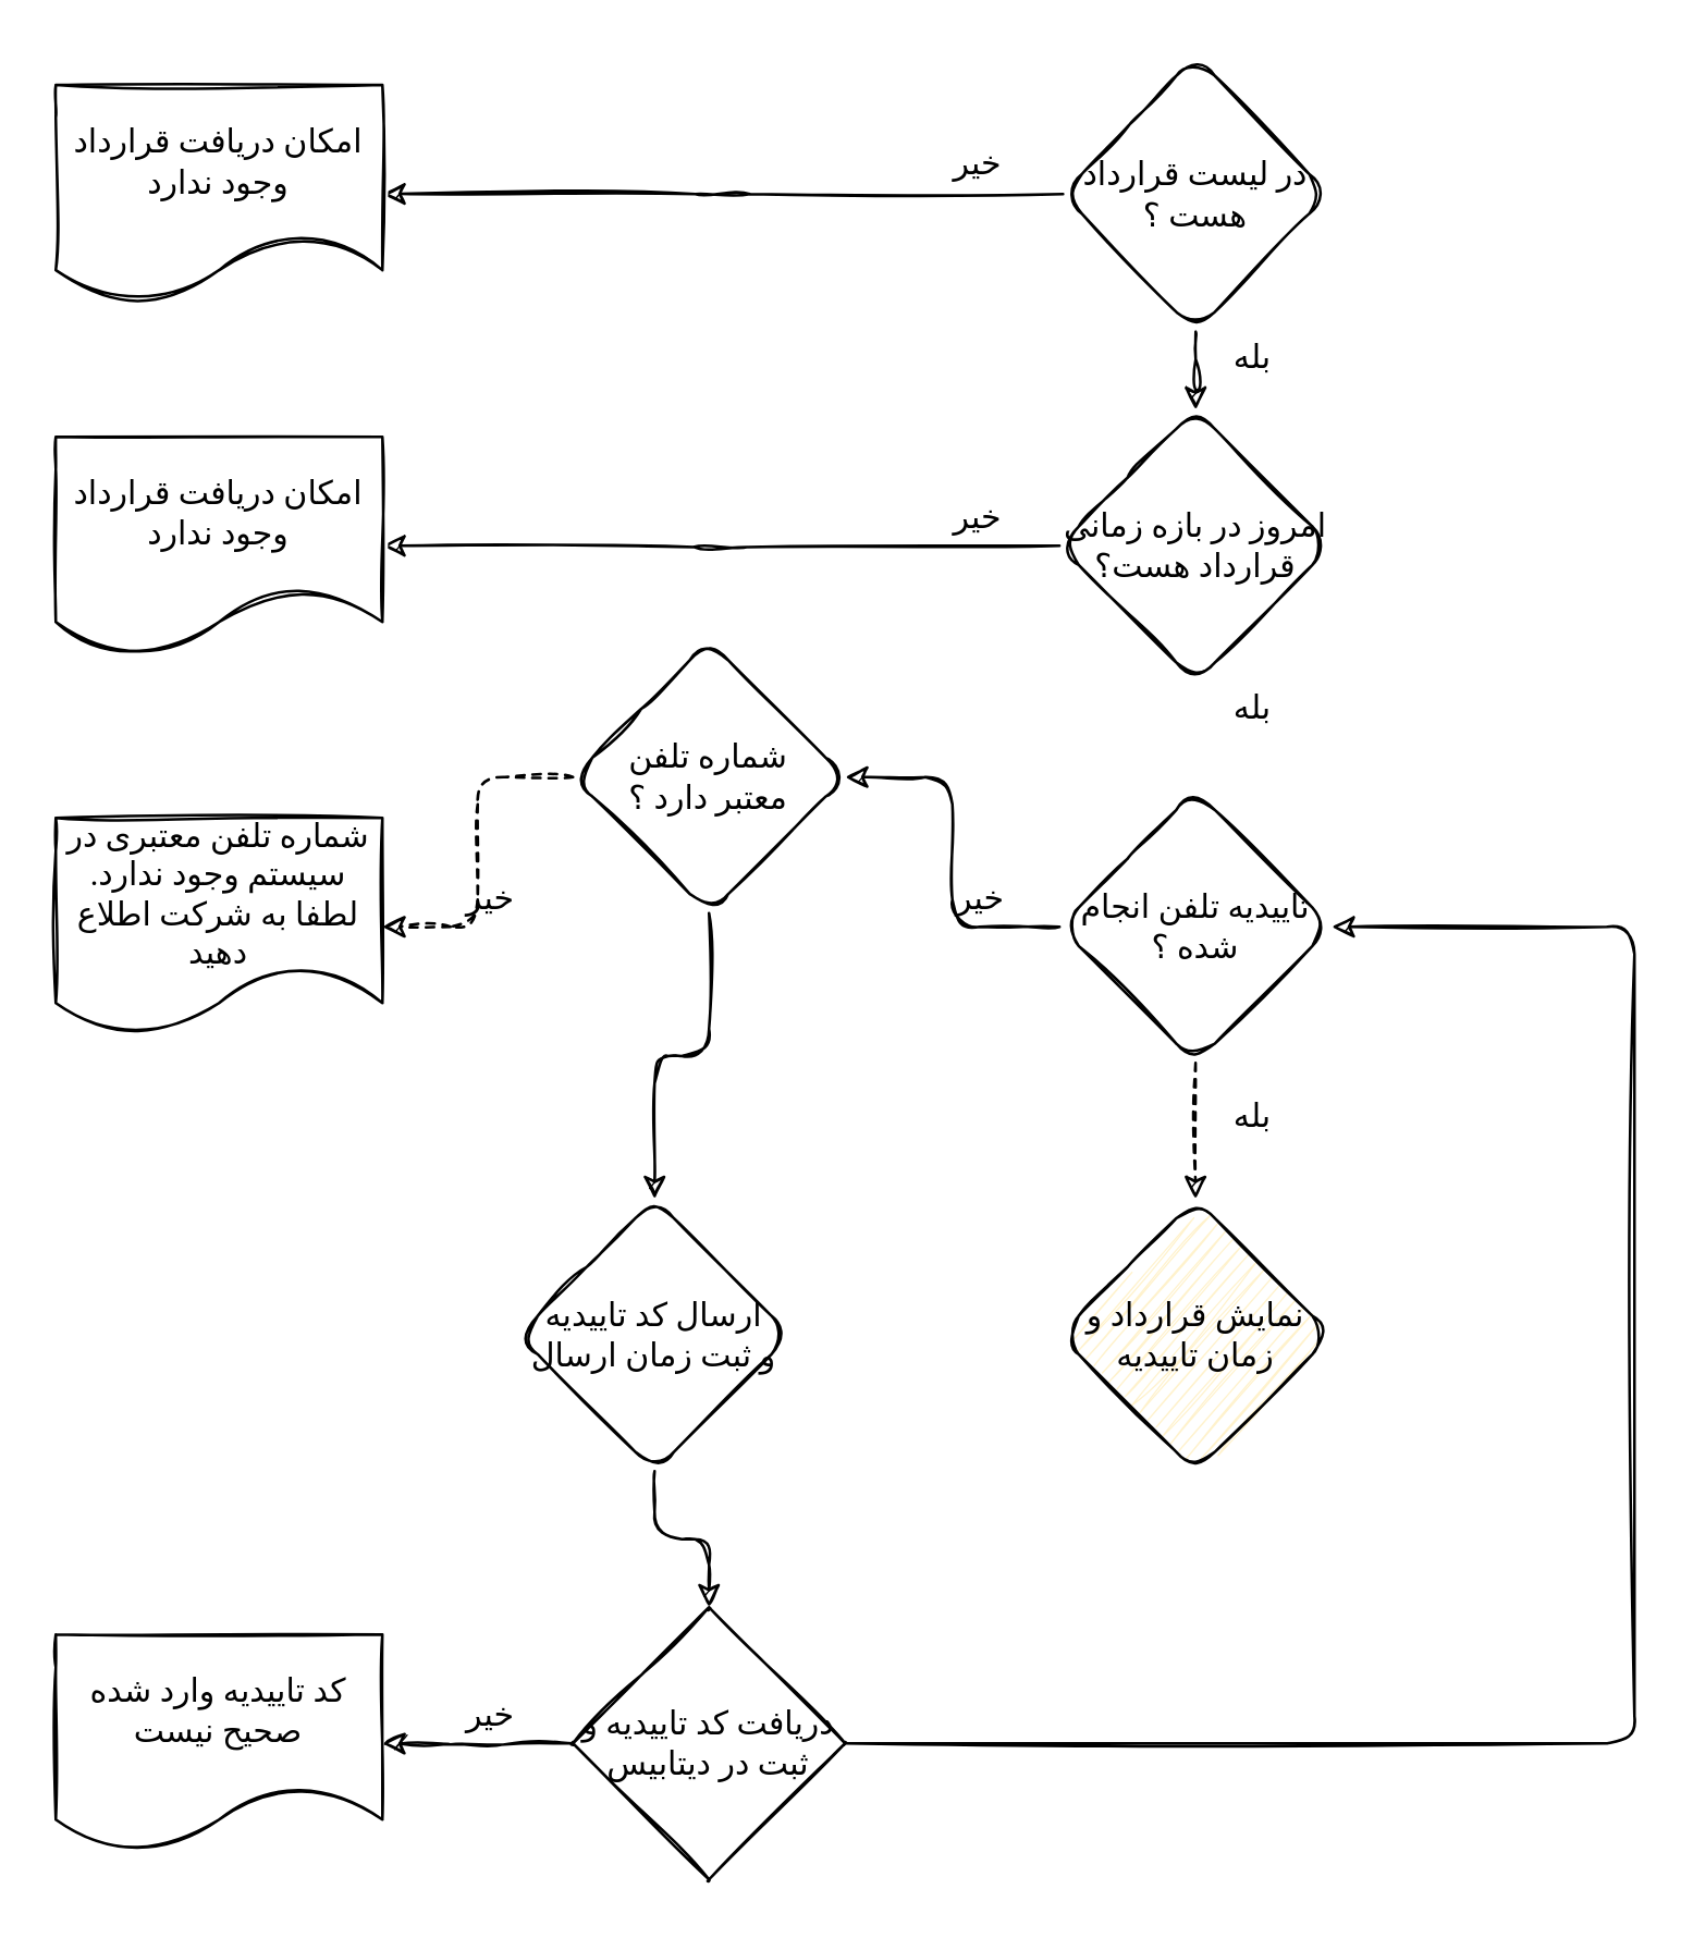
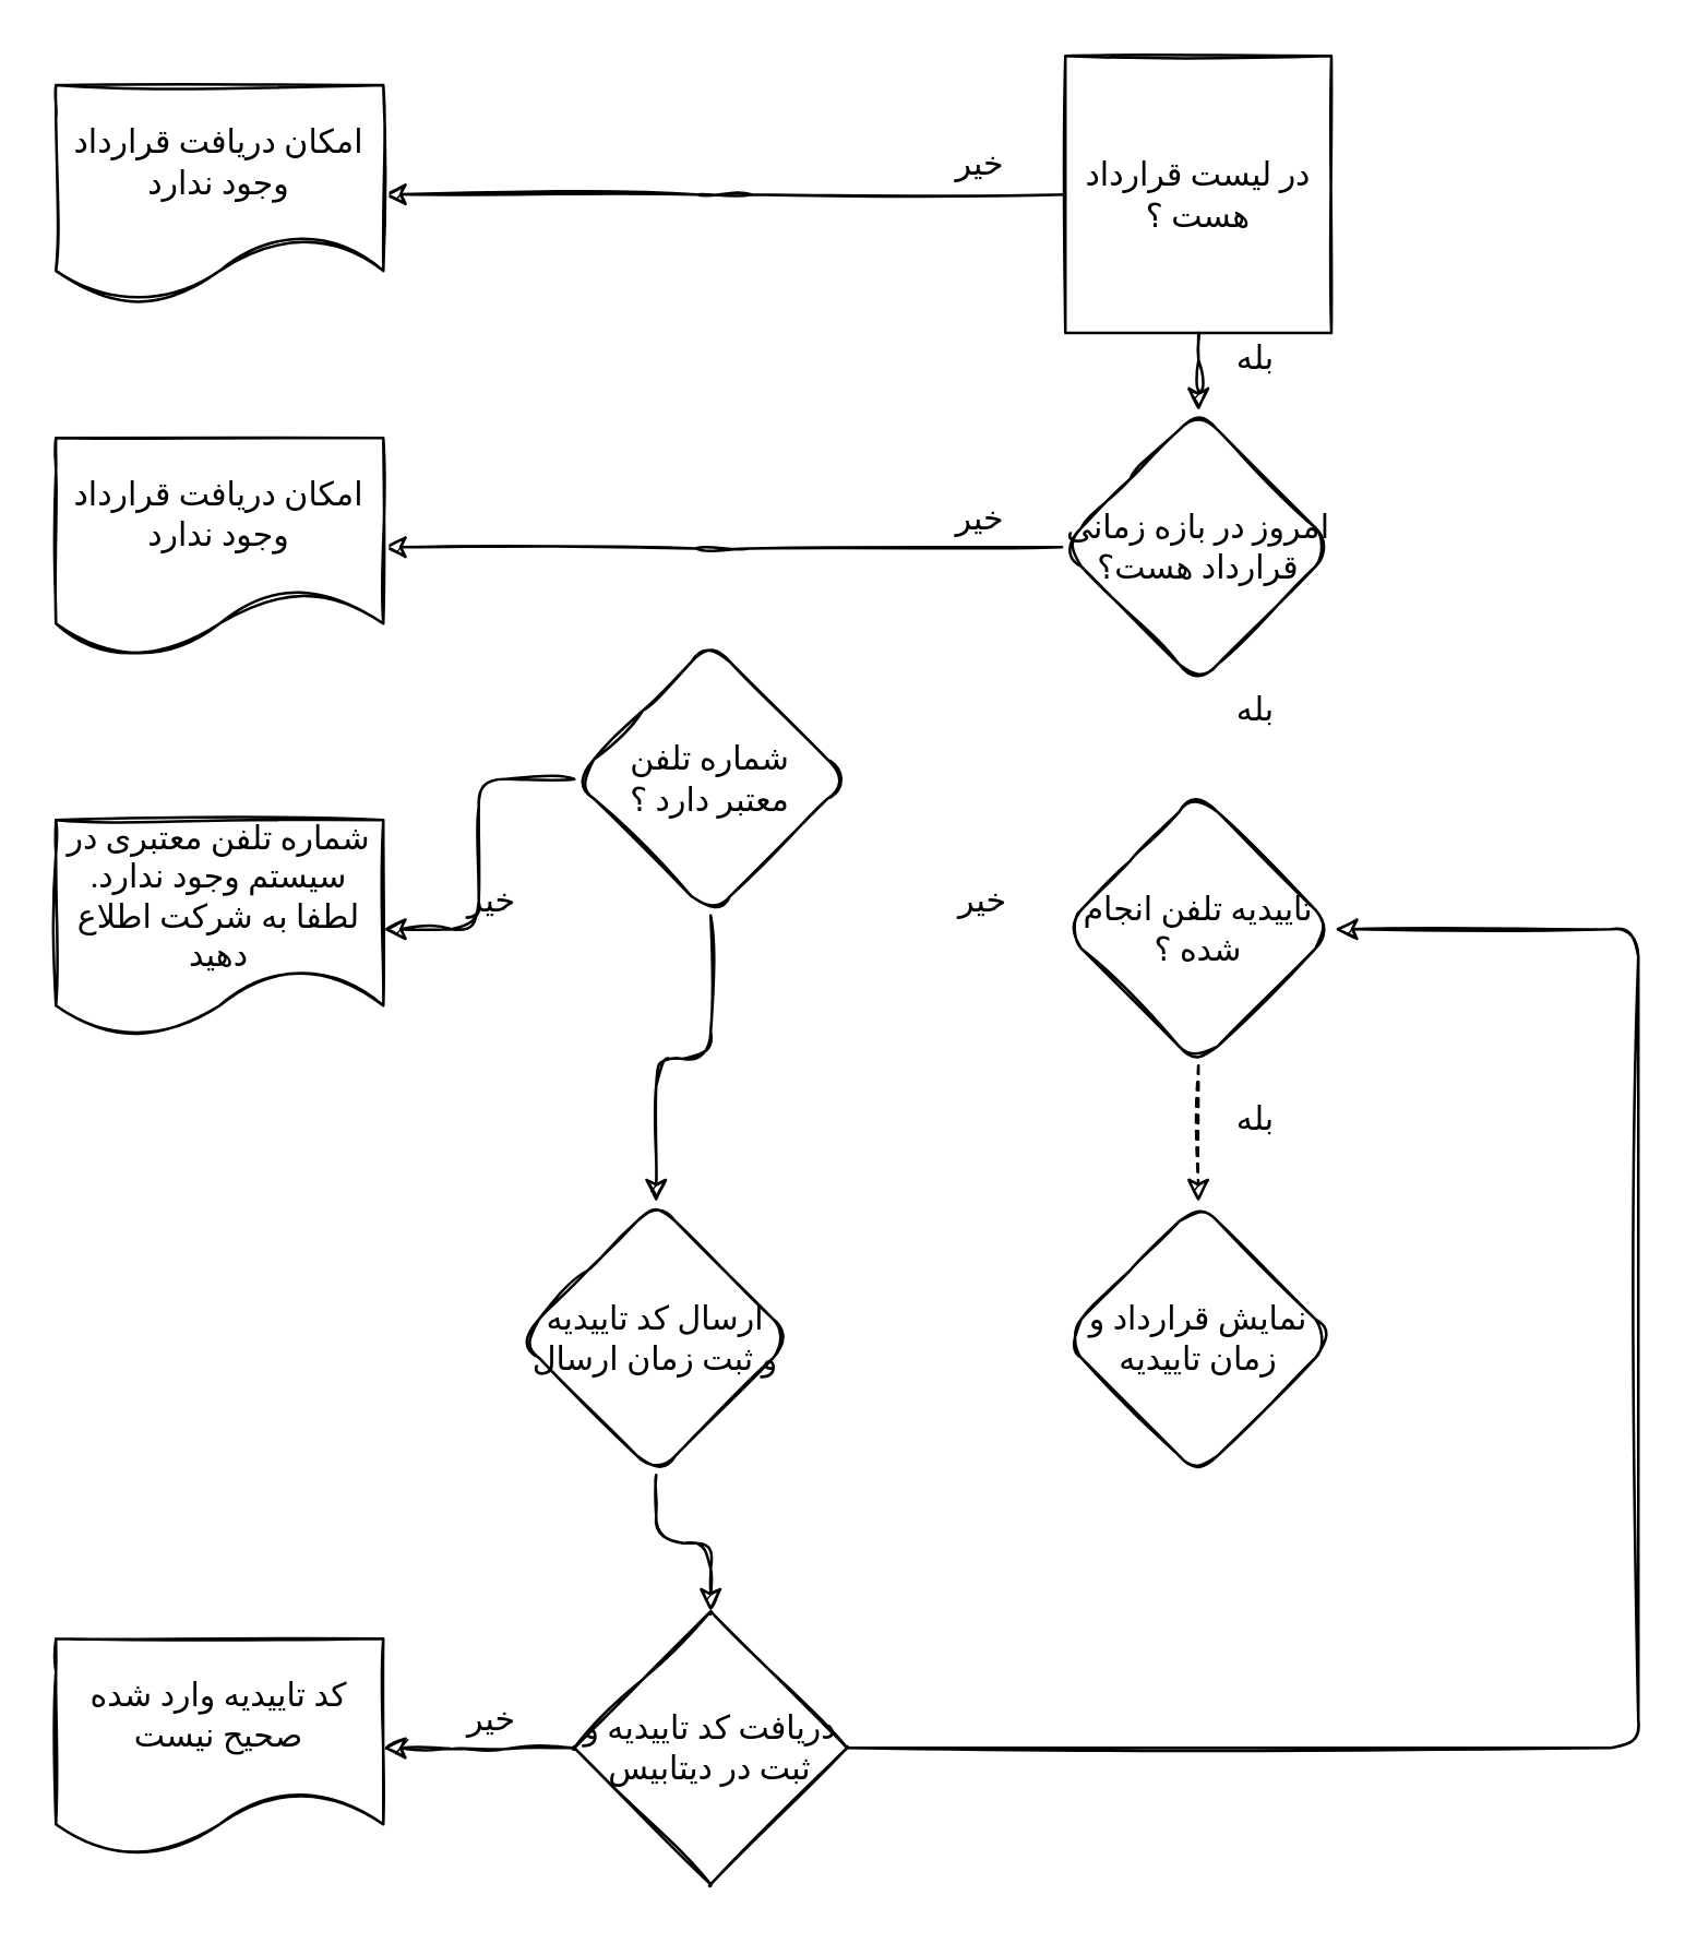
  <mxCell id="0" />
  <mxCell id="1" parent="0" />
  <mxCell id="2" value="" style="edgeStyle=orthogonalEdgeStyle;orthogonalLoop=1;jettySize=auto;html=1;sketch=1;" parent="1" source="4" target="5" edge="1"><mxGeometry relative="1" as="geometry" /></mxCell>
  <mxCell id="3" value="" style="edgeStyle=orthogonalEdgeStyle;orthogonalLoop=1;jettySize=auto;html=1;fontFamily=Tahoma;entryX=1;entryY=0.5;entryDx=0;entryDy=0;sketch=1;" parent="1" source="4" target="29" edge="1"><mxGeometry relative="1" as="geometry"><mxPoint x="321.25" y="70.7" as="targetPoint" /></mxGeometry></mxCell>
- <mxCell id="4" value="&lt;font face=&quot;Tahoma&quot;&gt;در لیست قرارداد&lt;br&gt; هست ؟&lt;/font&gt;" style="rhombus;whiteSpace=wrap;html=1;sketch=1;rounded=1;" parent="1" vertex="1"><mxGeometry x="390" y="20" width="97.5" height="101.48" as="geometry" /></mxCell>
+ <mxCell id="4" value="&lt;font face=&quot;Tahoma&quot;&gt;در لیست قرارداد&lt;br&gt; هست ؟&lt;/font&gt;" style="whiteSpace=wrap;html=1;sketch=1;rounded=0;" parent="1" vertex="1"><mxGeometry x="390" y="20" width="97.5" height="101.48" as="geometry" /></mxCell>
  <mxCell id="5" value="&lt;div&gt;امروز در بازه زمانی &lt;br&gt;قرارداد هست؟&lt;br&gt; &lt;/div&gt;" style="rhombus;whiteSpace=wrap;html=1;fontFamily=Tahoma;sketch=1;rounded=1;" parent="1" vertex="1"><mxGeometry x="388.75" y="150" width="100" height="100" as="geometry" /></mxCell>
- <mxCell id="6" value="" style="edgeStyle=orthogonalEdgeStyle;orthogonalLoop=1;jettySize=auto;html=1;fontFamily=Tahoma;sketch=1;" parent="1" source="8" target="11" edge="1"><mxGeometry relative="1" as="geometry" /></mxCell>
  <mxCell id="7" value="" style="edgeStyle=orthogonalEdgeStyle;orthogonalLoop=1;jettySize=auto;html=1;fontFamily=Tahoma;sketch=1;dashed=1;" parent="1" source="8" target="14" edge="1"><mxGeometry relative="1" as="geometry" /></mxCell>
  <mxCell id="8" value="تاییدیه تلفن انجام شده ؟" style="rhombus;whiteSpace=wrap;html=1;fontFamily=Tahoma;sketch=1;rounded=1;" parent="1" vertex="1"><mxGeometry x="388.75" y="290" width="100" height="100" as="geometry" /></mxCell>
  <mxCell id="9" value="" style="edgeStyle=orthogonalEdgeStyle;orthogonalLoop=1;jettySize=auto;html=1;fontFamily=Tahoma;sketch=1;" parent="1" source="11" target="13" edge="1"><mxGeometry relative="1" as="geometry" /></mxCell>
- <mxCell id="10" value="" style="edgeStyle=orthogonalEdgeStyle;orthogonalLoop=1;jettySize=auto;html=1;fontFamily=Tahoma;sketch=1;dashed=1;" parent="1" source="11" target="15" edge="1"><mxGeometry relative="1" as="geometry" /></mxCell>
+ <mxCell id="10" value="" style="edgeStyle=orthogonalEdgeStyle;orthogonalLoop=1;jettySize=auto;html=1;fontFamily=Tahoma;sketch=1;" parent="1" source="11" target="15" edge="1"><mxGeometry relative="1" as="geometry" /></mxCell>
  <mxCell id="11" value="شماره تلفن &lt;br&gt;معتبر دارد ؟" style="rhombus;whiteSpace=wrap;html=1;fontFamily=Tahoma;sketch=1;rounded=1;" parent="1" vertex="1"><mxGeometry x="210" y="235" width="100" height="100" as="geometry" /></mxCell>
  <mxCell id="12" value="" style="edgeStyle=orthogonalEdgeStyle;orthogonalLoop=1;jettySize=auto;html=1;fontFamily=Tahoma;sketch=1;" parent="1" source="13" target="17" edge="1"><mxGeometry relative="1" as="geometry" /></mxCell>
  <mxCell id="13" value="ارسال کد تاییدیه&lt;br&gt;و ثبت زمان ارسال" style="rhombus;whiteSpace=wrap;html=1;fontFamily=Tahoma;sketch=1;rounded=1;" parent="1" vertex="1"><mxGeometry x="190" y="440" width="100" height="100" as="geometry" /></mxCell>
- <mxCell id="14" value="نمایش قرارداد و زمان تاییدیه" style="rhombus;whiteSpace=wrap;html=1;fontFamily=Tahoma;sketch=1;rounded=1;fillColor=#fff2cc;" parent="1" vertex="1"><mxGeometry x="388.75" y="440" width="100" height="100" as="geometry" /></mxCell>
+ <mxCell id="14" value="نمایش قرارداد و زمان تاییدیه" style="rhombus;whiteSpace=wrap;html=1;fontFamily=Tahoma;sketch=1;rounded=1;" parent="1" vertex="1"><mxGeometry x="388.75" y="440" width="100" height="100" as="geometry" /></mxCell>
  <mxCell id="15" value="شماره تلفن معتبری در سیستم وجود ندارد. لطفا به شرکت اطلاع دهید" style="shape=document;whiteSpace=wrap;html=1;boundedLbl=1;fontFamily=Tahoma;shadow=0;sketch=1;rounded=1;" parent="1" vertex="1"><mxGeometry x="20" y="300" width="120" height="80" as="geometry" /></mxCell>
  <mxCell id="16" style="edgeStyle=orthogonalEdgeStyle;orthogonalLoop=1;jettySize=auto;html=1;exitX=1;exitY=0.5;exitDx=0;exitDy=0;entryX=1;entryY=0.5;entryDx=0;entryDy=0;fontFamily=Tahoma;sketch=1;" parent="1" source="17" target="8" edge="1"><mxGeometry relative="1" as="geometry"><Array as="points"><mxPoint x="600" y="640" /><mxPoint x="600" y="340" /></Array></mxGeometry></mxCell>
  <mxCell id="17" value="دریافت کد تاییدیه و ثبت در دیتابیس" style="rhombus;whiteSpace=wrap;html=1;fontFamily=Tahoma;shadow=0;arcSize=0;sketch=1;rounded=1;" parent="1" vertex="1"><mxGeometry x="210" y="590" width="100" height="100" as="geometry" /></mxCell>
  <mxCell id="18" value="بله" style="text;html=1;strokeColor=none;fillColor=none;align=center;verticalAlign=middle;whiteSpace=wrap;fontFamily=Tahoma;sketch=1;rounded=1;" parent="1" vertex="1"><mxGeometry x="440" y="400" width="40" height="20" as="geometry" /></mxCell>
  <mxCell id="19" value="بله" style="text;html=1;strokeColor=none;fillColor=none;align=center;verticalAlign=middle;whiteSpace=wrap;fontFamily=Tahoma;sketch=1;rounded=1;" parent="1" vertex="1"><mxGeometry x="440" y="250" width="40" height="20" as="geometry" /></mxCell>
  <mxCell id="20" value="بله" style="text;html=1;strokeColor=none;fillColor=none;align=center;verticalAlign=middle;whiteSpace=wrap;fontFamily=Tahoma;sketch=1;rounded=1;" parent="1" vertex="1"><mxGeometry x="440" y="121.48" width="40" height="20" as="geometry" /></mxCell>
  <mxCell id="21" value="خیر" style="text;html=1;strokeColor=none;fillColor=none;align=center;verticalAlign=middle;whiteSpace=wrap;fontFamily=Tahoma;sketch=1;rounded=1;" parent="1" vertex="1"><mxGeometry x="340" y="320" width="40" height="20" as="geometry" /></mxCell>
  <mxCell id="22" value="خیر" style="text;html=1;strokeColor=none;fillColor=none;align=center;verticalAlign=middle;whiteSpace=wrap;fontFamily=Tahoma;sketch=1;rounded=1;" parent="1" vertex="1"><mxGeometry x="160" y="320" width="40" height="20" as="geometry" /></mxCell>
  <mxCell id="23" value="" style="edgeStyle=orthogonalEdgeStyle;orthogonalLoop=1;jettySize=auto;html=1;fontFamily=Tahoma;sketch=1;" parent="1" target="25" edge="1"><mxGeometry relative="1" as="geometry"><mxPoint x="210" y="640" as="sourcePoint" /></mxGeometry></mxCell>
  <mxCell id="24" value="خیر" style="text;html=1;strokeColor=none;fillColor=none;align=center;verticalAlign=middle;whiteSpace=wrap;fontFamily=Tahoma;sketch=1;rounded=1;" parent="1" vertex="1"><mxGeometry x="160" y="620" width="40" height="20" as="geometry" /></mxCell>
  <mxCell id="25" value="کد تاییدیه وارد شده صحیح نیست" style="shape=document;whiteSpace=wrap;html=1;boundedLbl=1;fontFamily=Tahoma;shadow=0;sketch=1;rounded=1;" parent="1" vertex="1"><mxGeometry x="20" y="600" width="120" height="80" as="geometry" /></mxCell>
  <mxCell id="26" value="" style="edgeStyle=orthogonalEdgeStyle;orthogonalLoop=1;jettySize=auto;html=1;fontFamily=Tahoma;sketch=1;" parent="1" target="27" edge="1"><mxGeometry relative="1" as="geometry"><mxPoint x="388.75" y="200" as="sourcePoint" /></mxGeometry></mxCell>
  <mxCell id="27" value="امکان دریافت قرارداد وجود ندارد" style="shape=document;whiteSpace=wrap;html=1;boundedLbl=1;fontFamily=Tahoma;sketch=1;rounded=1;" parent="1" vertex="1"><mxGeometry x="20" y="160" width="120" height="80" as="geometry" /></mxCell>
  <mxCell id="28" value="خیر" style="text;html=1;strokeColor=none;fillColor=none;align=center;verticalAlign=middle;whiteSpace=wrap;fontFamily=Tahoma;sketch=1;rounded=1;" parent="1" vertex="1"><mxGeometry x="338.75" y="180" width="40" height="20" as="geometry" /></mxCell>
  <mxCell id="29" value="امکان دریافت قرارداد وجود ندارد" style="shape=document;whiteSpace=wrap;html=1;boundedLbl=1;fontFamily=vazir;sketch=1;rounded=1;" parent="1" vertex="1"><mxGeometry x="20" y="30.74" width="120" height="80" as="geometry" /></mxCell>
  <mxCell id="30" value="خیر" style="text;html=1;strokeColor=none;fillColor=none;align=center;verticalAlign=middle;whiteSpace=wrap;fontFamily=Tahoma;sketch=1;rounded=1;" parent="1" vertex="1"><mxGeometry x="338.75" y="50" width="40" height="20" as="geometry" /></mxCell>
